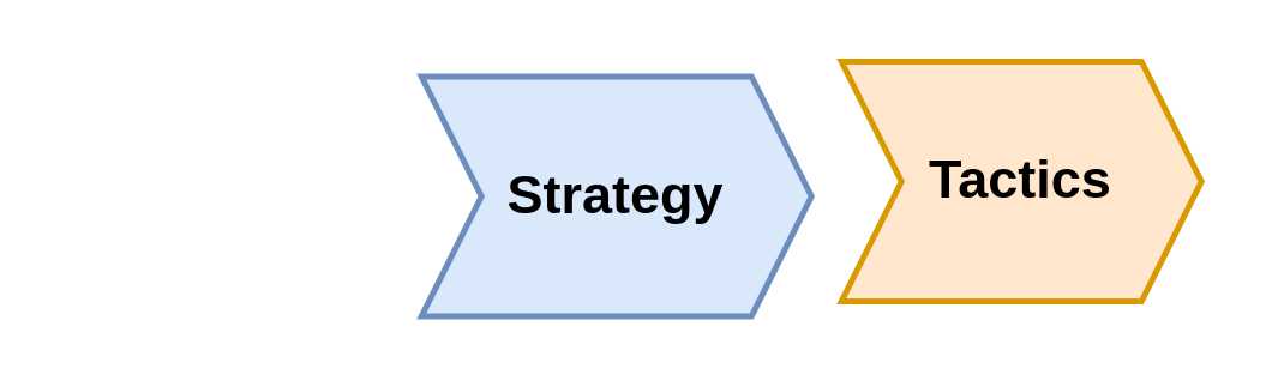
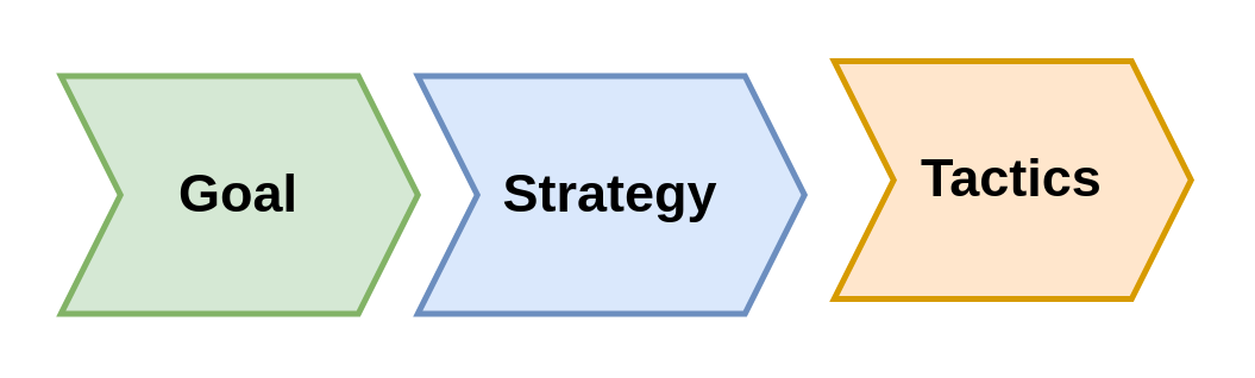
  <mxCell id="0" />
  <mxCell id="1" parent="0" />
+ <mxCell id="2" value="&lt;font style=&quot;font-size: 18px&quot;&gt;&lt;b&gt;&lt;font style=&quot;font-size: 18px&quot;&gt;Goal&lt;/font&gt;&lt;/b&gt;&lt;/font&gt;" style="shape=step;perimeter=stepPerimeter;whiteSpace=wrap;html=1;fixedSize=1;strokeWidth=2;fillColor=#d5e8d4;strokeColor=#82b366;" vertex="1" parent="1"><mxGeometry x="20" y="25" width="120" height="80" as="geometry" /></mxCell>
  <mxCell id="3" value="&lt;font style=&quot;font-size: 18px&quot;&gt;&lt;b&gt;&lt;font style=&quot;font-size: 18px&quot;&gt;Strategy&lt;/font&gt;&lt;/b&gt;&lt;/font&gt;" style="shape=step;perimeter=stepPerimeter;whiteSpace=wrap;html=1;fixedSize=1;strokeWidth=2;size=20;fillColor=#dae8fc;strokeColor=#6c8ebf;" vertex="1" parent="1"><mxGeometry x="140" y="25" width="130" height="80" as="geometry" /></mxCell>
  <mxCell id="4" value="&lt;font style=&quot;font-size: 18px&quot;&gt;&lt;b&gt;&lt;font style=&quot;font-size: 18px&quot;&gt;Tactics&lt;/font&gt;&lt;/b&gt;&lt;/font&gt;" style="shape=step;perimeter=stepPerimeter;whiteSpace=wrap;html=1;fixedSize=1;strokeWidth=2;fillColor=#ffe6cc;strokeColor=#d79b00;" vertex="1" parent="1"><mxGeometry x="280" y="20" width="120" height="80" as="geometry" /></mxCell>
